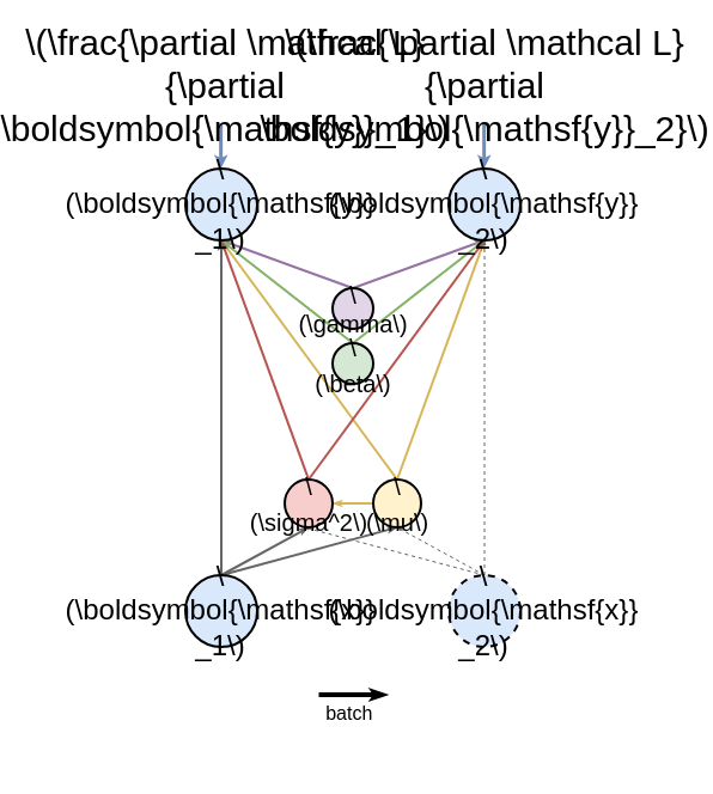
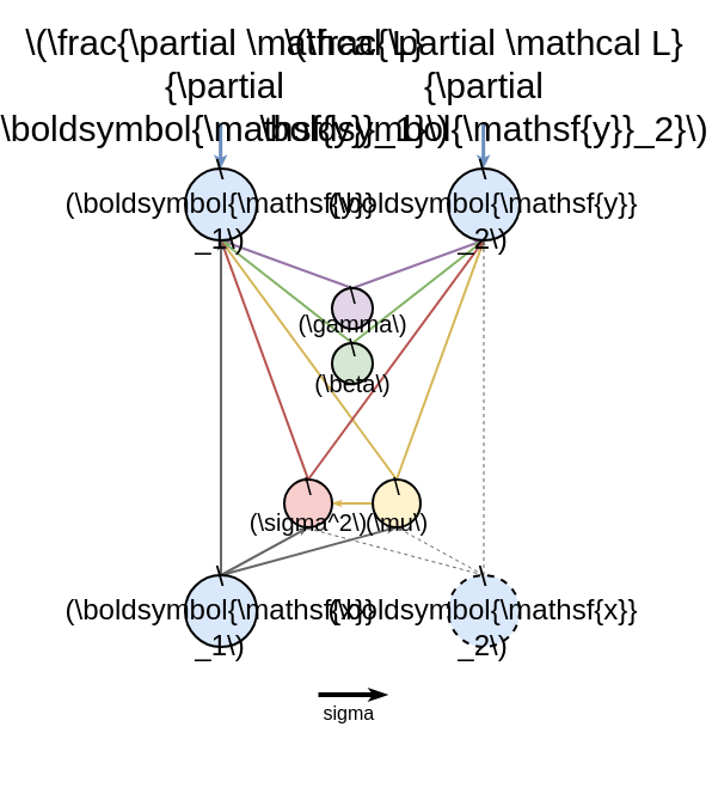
  <mxCell id="0" />
  <mxCell id="1" parent="0" />
  <mxCell id="2" style="rounded=0;orthogonalLoop=1;jettySize=auto;html=1;exitX=0.5;exitY=1;exitDx=0;exitDy=0;entryX=0.5;entryY=0;entryDx=0;entryDy=0;endSize=1;startSize=1;fillColor=#e1d5e7;strokeColor=#9673a6;strokeWidth=1;endArrow=none;endFill=0;startArrow=classicThin;startFill=1;" parent="1" source="24" target="21" edge="1"><mxGeometry relative="1" as="geometry" /></mxCell>
  <mxCell id="3" style="edgeStyle=none;rounded=0;orthogonalLoop=1;jettySize=auto;html=1;exitX=0.5;exitY=1;exitDx=0;exitDy=0;entryX=0.5;entryY=0;entryDx=0;entryDy=0;startSize=1;endSize=1;strokeColor=#d6b656;strokeWidth=1;fillColor=#fff2cc;endArrow=none;endFill=0;startArrow=classicThin;startFill=1;" parent="1" source="24" target="22" edge="1"><mxGeometry relative="1" as="geometry" /></mxCell>
  <mxCell id="4" style="edgeStyle=none;rounded=0;orthogonalLoop=1;jettySize=auto;html=1;exitX=0.5;exitY=1;exitDx=0;exitDy=0;entryX=0.5;entryY=0;entryDx=0;entryDy=0;startSize=1;endSize=1;strokeColor=#82b366;strokeWidth=1;fillColor=#d5e8d4;endArrow=none;endFill=0;startArrow=classicThin;startFill=1;" parent="1" source="24" target="23" edge="1"><mxGeometry relative="1" as="geometry" /></mxCell>
  <mxCell id="5" style="rounded=0;orthogonalLoop=1;jettySize=auto;html=1;exitX=0.5;exitY=1;exitDx=0;exitDy=0;strokeColor=#b85450;strokeWidth=1;endArrow=none;endFill=0;endSize=1;startSize=1;entryX=0.5;entryY=0;entryDx=0;entryDy=0;fillColor=#f8cecc;startArrow=classicThin;startFill=1;" parent="1" source="24" target="25" edge="1"><mxGeometry relative="1" as="geometry" /></mxCell>
  <mxCell id="6" style="edgeStyle=none;rounded=0;orthogonalLoop=1;jettySize=auto;html=1;exitX=1;exitY=0.5;exitDx=0;exitDy=0;entryX=0;entryY=0.5;entryDx=0;entryDy=0;strokeColor=#d6b656;strokeWidth=1;fontSize=8;endArrow=none;endFill=0;startSize=1;endSize=1;fillColor=#fff2cc;startArrow=classicThin;startFill=1;" parent="1" source="25" target="22" edge="1"><mxGeometry relative="1" as="geometry" /></mxCell>
  <mxCell id="7" style="edgeStyle=none;rounded=0;orthogonalLoop=1;jettySize=auto;html=1;exitX=0.5;exitY=1;exitDx=0;exitDy=0;entryX=0.5;entryY=0;entryDx=0;entryDy=0;startSize=1;endSize=1;fillColor=#e1d5e7;strokeColor=#9673a6;strokeWidth=1;endArrow=none;endFill=0;startArrow=classicThin;startFill=1;" parent="1" source="26" target="21" edge="1"><mxGeometry relative="1" as="geometry" /></mxCell>
  <mxCell id="8" style="edgeStyle=none;rounded=0;orthogonalLoop=1;jettySize=auto;html=1;exitX=0.5;exitY=1;exitDx=0;exitDy=0;entryX=0.5;entryY=0;entryDx=0;entryDy=0;startSize=1;endSize=1;strokeColor=#d6b656;strokeWidth=1;fillColor=#fff2cc;endArrow=none;endFill=0;startArrow=classicThin;startFill=1;" parent="1" source="26" target="22" edge="1"><mxGeometry relative="1" as="geometry" /></mxCell>
  <mxCell id="9" style="edgeStyle=none;rounded=0;orthogonalLoop=1;jettySize=auto;html=1;exitX=0.5;exitY=1;exitDx=0;exitDy=0;startSize=1;endSize=1;strokeColor=#82b366;strokeWidth=1;entryX=0.5;entryY=0;entryDx=0;entryDy=0;fillColor=#d5e8d4;endArrow=none;endFill=0;startArrow=classicThin;startFill=1;" parent="1" source="26" target="23" edge="1"><mxGeometry relative="1" as="geometry"><mxPoint x="105" y="169" as="targetPoint" /></mxGeometry></mxCell>
  <mxCell id="10" style="edgeStyle=none;rounded=0;orthogonalLoop=1;jettySize=auto;html=1;exitX=0.5;exitY=1;exitDx=0;exitDy=0;entryX=0.5;entryY=0;entryDx=0;entryDy=0;strokeColor=#b85450;strokeWidth=1;endArrow=none;endFill=0;startSize=1;endSize=1;fillColor=#f8cecc;startArrow=classicThin;startFill=1;" parent="1" source="26" target="25" edge="1"><mxGeometry relative="1" as="geometry" /></mxCell>
  <mxCell id="11" value="" style="endArrow=none;html=1;rounded=0;startSize=1;endSize=1;strokeColor=#6c8ebf;strokeWidth=1.5;exitX=0.5;exitY=0;exitDx=0;exitDy=0;startArrow=classic;startFill=1;endFill=0;fillColor=#dae8fc;" parent="1" edge="1"><mxGeometry width="50" height="50" relative="1" as="geometry"><mxPoint x="34.83" y="70" as="sourcePoint" /><mxPoint x="34.83" y="51" as="targetPoint" /></mxGeometry></mxCell>
  <mxCell id="12" value="" style="endArrow=none;html=1;rounded=0;startSize=1;endSize=1;strokeColor=#6c8ebf;strokeWidth=1.5;exitX=0.5;exitY=0;exitDx=0;exitDy=0;startArrow=classic;startFill=1;endFill=0;fillColor=#dae8fc;" parent="1" edge="1"><mxGeometry width="50" height="50" relative="1" as="geometry"><mxPoint x="144.83" y="70" as="sourcePoint" /><mxPoint x="144.83" y="51" as="targetPoint" /></mxGeometry></mxCell>
  <mxCell id="13" style="edgeStyle=none;rounded=0;orthogonalLoop=1;jettySize=auto;html=1;entryX=0.5;entryY=1;entryDx=0;entryDy=0;strokeColor=#666666;strokeWidth=1;fontSize=10;startArrow=none;startFill=0;endArrow=classicThin;endFill=1;startSize=1;endSize=1;fillColor=#f5f5f5;" parent="1" source="27" target="24" edge="1"><mxGeometry relative="1" as="geometry" /></mxCell>
  <mxCell id="14" style="edgeStyle=none;rounded=0;orthogonalLoop=1;jettySize=auto;html=1;exitX=0.5;exitY=0;exitDx=0;exitDy=0;entryX=0.5;entryY=1;entryDx=0;entryDy=0;strokeColor=#666666;strokeWidth=1;fontSize=10;startArrow=none;startFill=0;endArrow=classicThin;endFill=1;startSize=1;endSize=1;fillColor=#f5f5f5;" parent="1" source="27" target="25" edge="1"><mxGeometry relative="1" as="geometry" /></mxCell>
  <mxCell id="15" style="edgeStyle=none;rounded=0;orthogonalLoop=1;jettySize=auto;html=1;exitX=0.5;exitY=0;exitDx=0;exitDy=0;entryX=0.5;entryY=1;entryDx=0;entryDy=0;strokeColor=#666666;strokeWidth=1;fontSize=10;startArrow=none;startFill=0;endArrow=classicThin;endFill=1;startSize=1;endSize=1;fillColor=#f5f5f5;" parent="1" source="27" target="22" edge="1"><mxGeometry relative="1" as="geometry" /></mxCell>
  <mxCell id="16" style="edgeStyle=none;rounded=0;orthogonalLoop=1;jettySize=auto;html=1;exitX=0.5;exitY=0;exitDx=0;exitDy=0;entryX=0.408;entryY=1;entryDx=0;entryDy=0;entryPerimeter=0;strokeColor=#666666;strokeWidth=0.5;fontSize=10;startArrow=none;startFill=0;endArrow=classicThin;endFill=1;startSize=1;endSize=1;dashed=1;fillColor=#f5f5f5;" parent="1" source="28" target="25" edge="1"><mxGeometry relative="1" as="geometry" /></mxCell>
  <mxCell id="17" style="edgeStyle=none;rounded=0;orthogonalLoop=1;jettySize=auto;html=1;exitX=0.5;exitY=0;exitDx=0;exitDy=0;entryX=0.5;entryY=1;entryDx=0;entryDy=0;strokeColor=#666666;strokeWidth=0.5;fontSize=10;startArrow=none;startFill=0;endArrow=classicThin;endFill=1;startSize=1;endSize=1;dashed=1;fillColor=#f5f5f5;" parent="1" source="28" target="22" edge="1"><mxGeometry relative="1" as="geometry" /></mxCell>
  <mxCell id="18" style="edgeStyle=none;rounded=0;orthogonalLoop=1;jettySize=auto;html=1;exitX=0.5;exitY=0;exitDx=0;exitDy=0;entryX=0.5;entryY=1;entryDx=0;entryDy=0;strokeColor=#666666;strokeWidth=0.5;fontSize=10;startArrow=none;startFill=0;endArrow=classicThin;endFill=1;startSize=1;endSize=1;dashed=1;fillColor=#f5f5f5;" parent="1" source="28" target="26" edge="1"><mxGeometry relative="1" as="geometry" /></mxCell>
  <mxCell id="19" value="&lt;font style=&quot;font-size: 15px;&quot;&gt;\(\frac{\partial \mathcal L}{\partial \boldsymbol{\mathsf{y}}_1}\)&lt;/font&gt;" style="text;html=1;strokeColor=none;fillColor=none;align=center;verticalAlign=middle;whiteSpace=wrap;rounded=0;dashed=1;fontSize=10;" parent="1" vertex="1"><mxGeometry x="22.5" y="20" width="27.5" height="30" as="geometry" /></mxCell>
  <mxCell id="20" value="&lt;font style=&quot;font-size: 15px;&quot;&gt;\(\frac{\partial \mathcal L}{\partial \boldsymbol{\mathsf{y}}_2}\)&lt;/font&gt;" style="text;html=1;strokeColor=none;fillColor=none;align=center;verticalAlign=middle;whiteSpace=wrap;rounded=0;dashed=1;fontSize=10;" parent="1" vertex="1"><mxGeometry x="132.5" y="20" width="25" height="30" as="geometry" /></mxCell>
  <mxCell id="21" value="&lt;font style=&quot;font-size: 10px;&quot;&gt;\(\gamma\)&lt;/font&gt;" style="ellipse;whiteSpace=wrap;html=1;aspect=fixed;fillColor=#e1d5e7;strokeColor=#000000;fontSize=8;" parent="1" vertex="1"><mxGeometry x="81.5" y="120" width="17" height="17" as="geometry" /></mxCell>
  <mxCell id="22" value="&lt;font style=&quot;font-size: 10px;&quot;&gt;\(\mu\)&lt;/font&gt;" style="ellipse;whiteSpace=wrap;html=1;aspect=fixed;fillColor=#fff2cc;strokeColor=#000000;" parent="1" vertex="1"><mxGeometry x="98.5" y="200" width="20" height="20" as="geometry" /></mxCell>
  <mxCell id="23" value="&lt;font style=&quot;font-size: 10px;&quot;&gt;\(\beta\)&lt;/font&gt;" style="ellipse;whiteSpace=wrap;html=1;aspect=fixed;fillColor=#d5e8d4;strokeColor=#000000;" parent="1" vertex="1"><mxGeometry x="81.5" y="143" width="17" height="17" as="geometry" /></mxCell>
  <mxCell id="24" value="\(\boldsymbol{\mathsf{y}}&lt;br&gt;_1\)" style="ellipse;whiteSpace=wrap;html=1;aspect=fixed;fillColor=#dae8fc;strokeColor=default;" parent="1" vertex="1"><mxGeometry x="20" y="70" width="30" height="30" as="geometry" /></mxCell>
  <mxCell id="25" value="&lt;font style=&quot;font-size: 10px;&quot;&gt;\(\sigma^2\)&lt;/font&gt;" style="ellipse;whiteSpace=wrap;html=1;aspect=fixed;fillColor=#f8cecc;strokeColor=#000000;" parent="1" vertex="1"><mxGeometry x="61.5" y="200" width="20" height="20" as="geometry" /></mxCell>
  <mxCell id="26" value="\(\boldsymbol{\mathsf{y}}&lt;br&gt;_2\)" style="ellipse;whiteSpace=wrap;html=1;aspect=fixed;fillColor=#dae8fc;strokeColor=default;" parent="1" vertex="1"><mxGeometry x="130" y="70" width="30" height="30" as="geometry" /></mxCell>
  <mxCell id="27" value="\(\boldsymbol{\mathsf{x}}&lt;br&gt;_1\)" style="ellipse;whiteSpace=wrap;html=1;aspect=fixed;fillColor=#dae8fc;strokeColor=default;" parent="1" vertex="1"><mxGeometry x="20" y="240" width="30" height="30" as="geometry" /></mxCell>
  <mxCell id="28" value="\(\boldsymbol{\mathsf{x}}&lt;br&gt;_2\)" style="ellipse;whiteSpace=wrap;html=1;aspect=fixed;fillColor=#dae8fc;strokeColor=default;dashed=1;" parent="1" vertex="1"><mxGeometry x="130" y="240" width="30" height="30" as="geometry" /></mxCell>
  <mxCell id="29" value="" style="endArrow=classicThin;html=1;rounded=0;strokeColor=#000000;strokeWidth=2;fontSize=15;startSize=1;endSize=1;endFill=1;" edge="1" parent="1"><mxGeometry width="50" height="50" relative="1" as="geometry"><mxPoint x="75.75" y="290" as="sourcePoint" /><mxPoint x="104.25" y="290" as="targetPoint" /></mxGeometry></mxCell>
- <mxCell id="30" value="&lt;font style=&quot;font-size: 8px;&quot;&gt;batch&amp;nbsp;&lt;/font&gt;" style="text;html=1;strokeColor=none;fillColor=none;align=center;verticalAlign=middle;whiteSpace=wrap;rounded=0;dashed=1;fontSize=15;" vertex="1" parent="1"><mxGeometry x="50" y="280" width="80" height="30" as="geometry" /></mxCell>
+ <mxCell id="30" value="&lt;font style=&quot;font-size: 8px;&quot;&gt;sigma&amp;nbsp;&lt;/font&gt;" style="text;html=1;strokeColor=none;fillColor=none;align=center;verticalAlign=middle;whiteSpace=wrap;rounded=0;dashed=1;fontSize=15;" vertex="1" parent="1"><mxGeometry x="50" y="280" width="80" height="30" as="geometry" /></mxCell>
  <mxCell id="31" style="edgeStyle=none;rounded=0;orthogonalLoop=1;jettySize=auto;html=1;exitX=1;exitY=1;exitDx=0;exitDy=0;strokeColor=#000000;strokeWidth=2;fontSize=8;startArrow=none;startFill=0;endArrow=classicThin;endFill=1;startSize=1;endSize=1;" edge="1" parent="1" source="30" target="30"><mxGeometry relative="1" as="geometry" /></mxCell>
